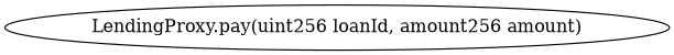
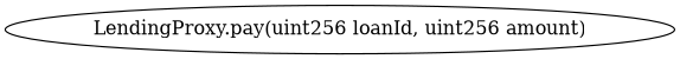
  digraph {
    rankdir=LR
-   "LendingProxy.pay(uint256 loanId, uint256 amount)" [height=0.5 width=5.872 label="LendingProxy.pay(uint256 loanId, amount256 amount)"]
+   "LendingProxy.pay(uint256 loanId, uint256 amount)" [height=0.5 width=5.872]
  }
